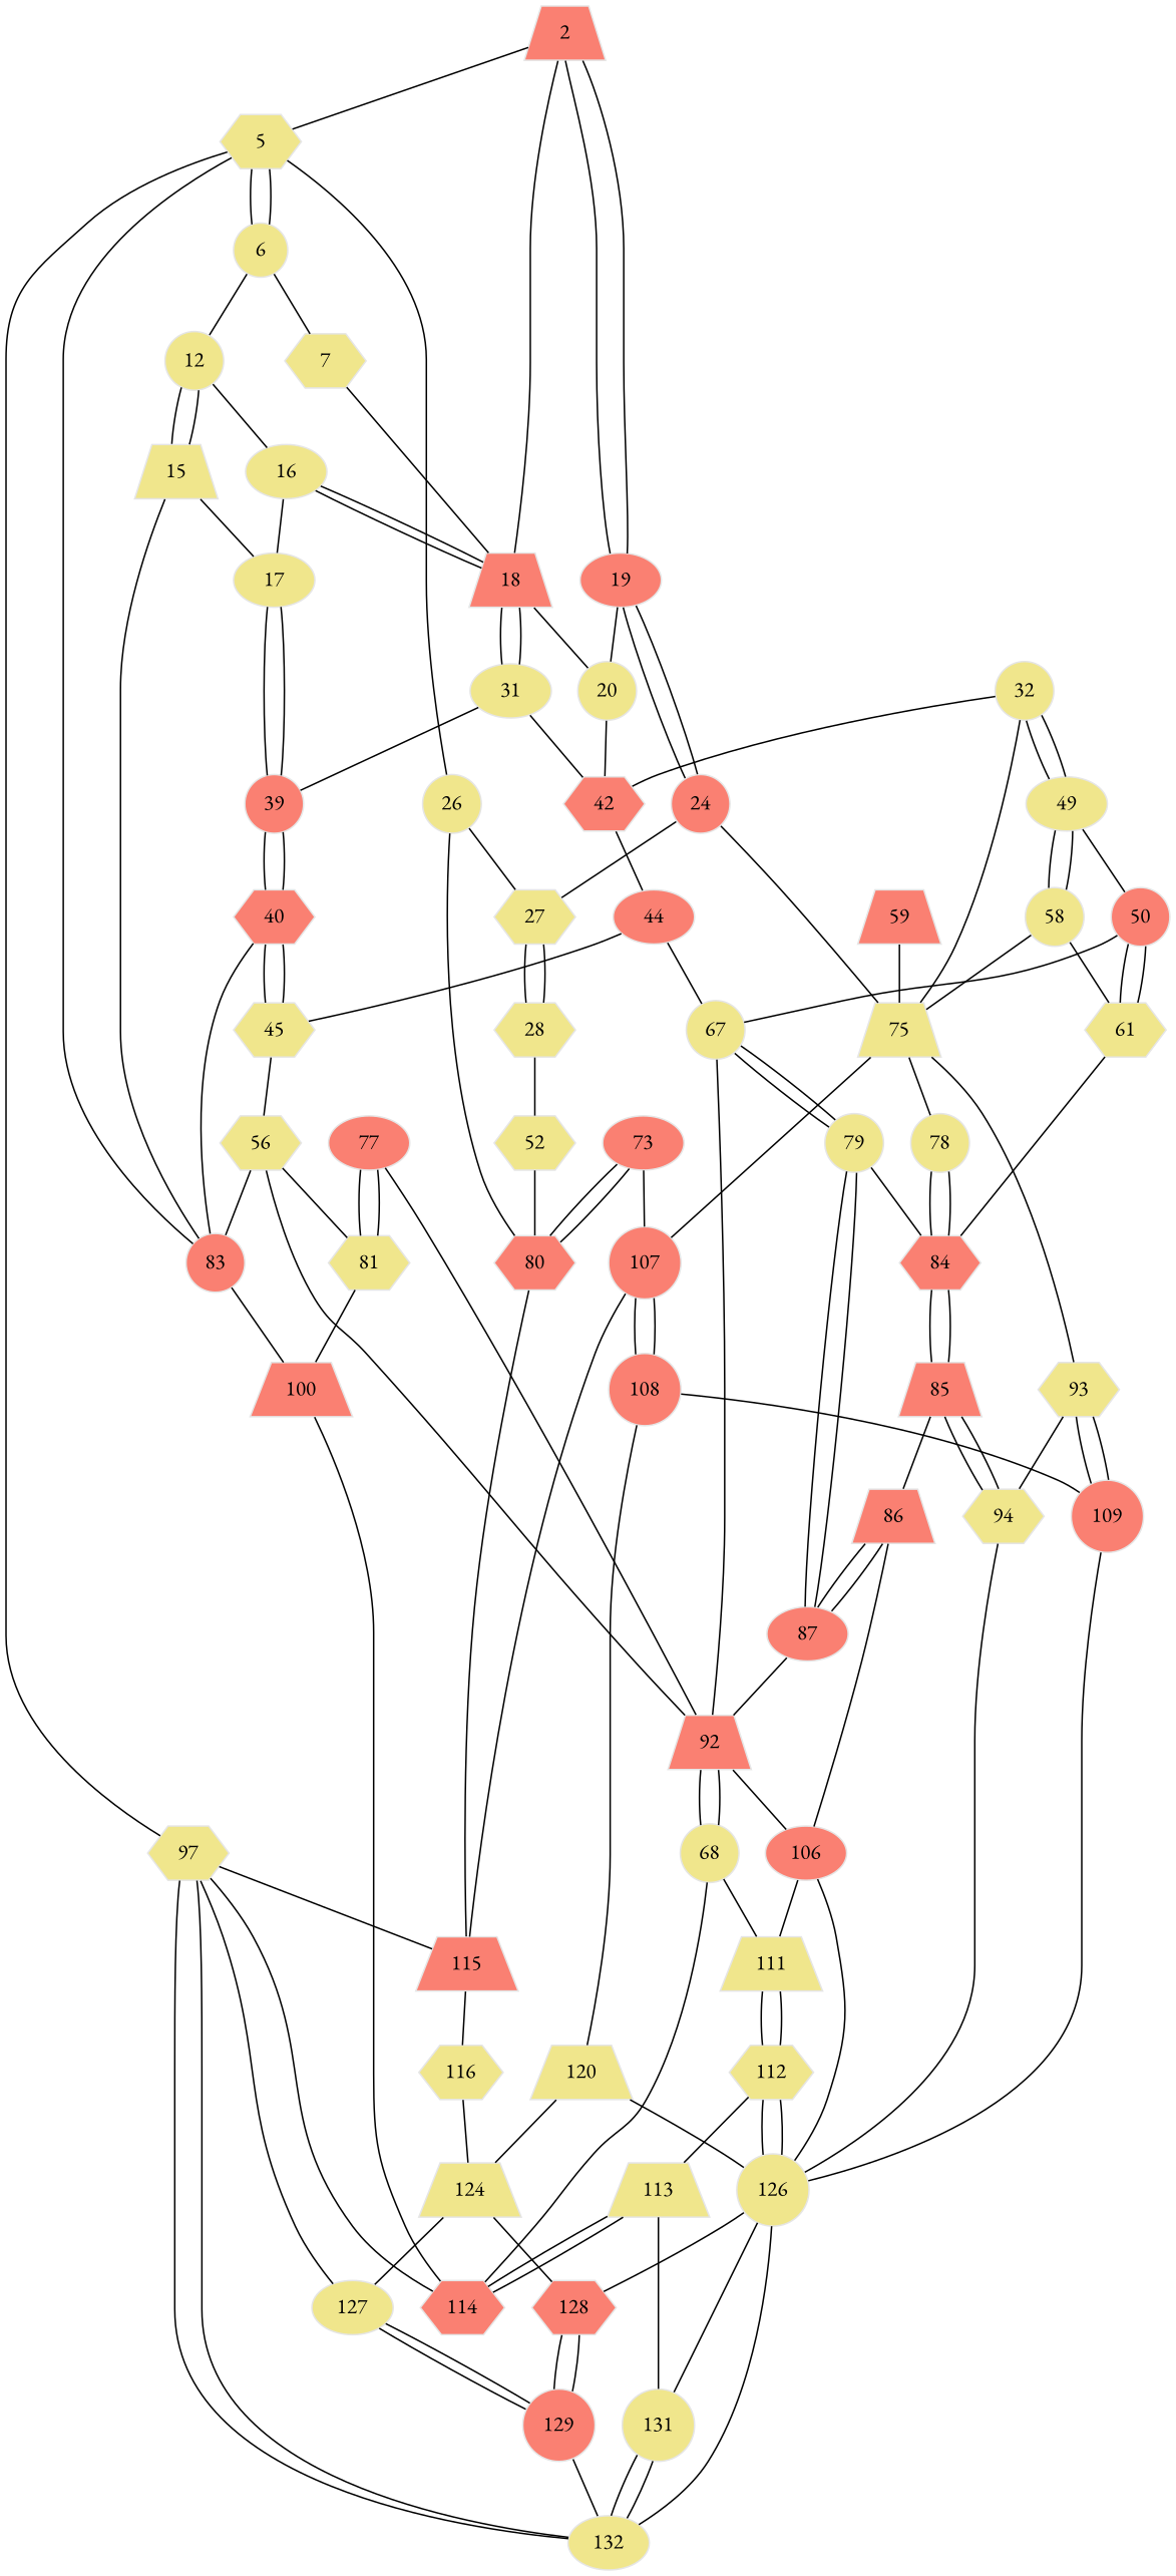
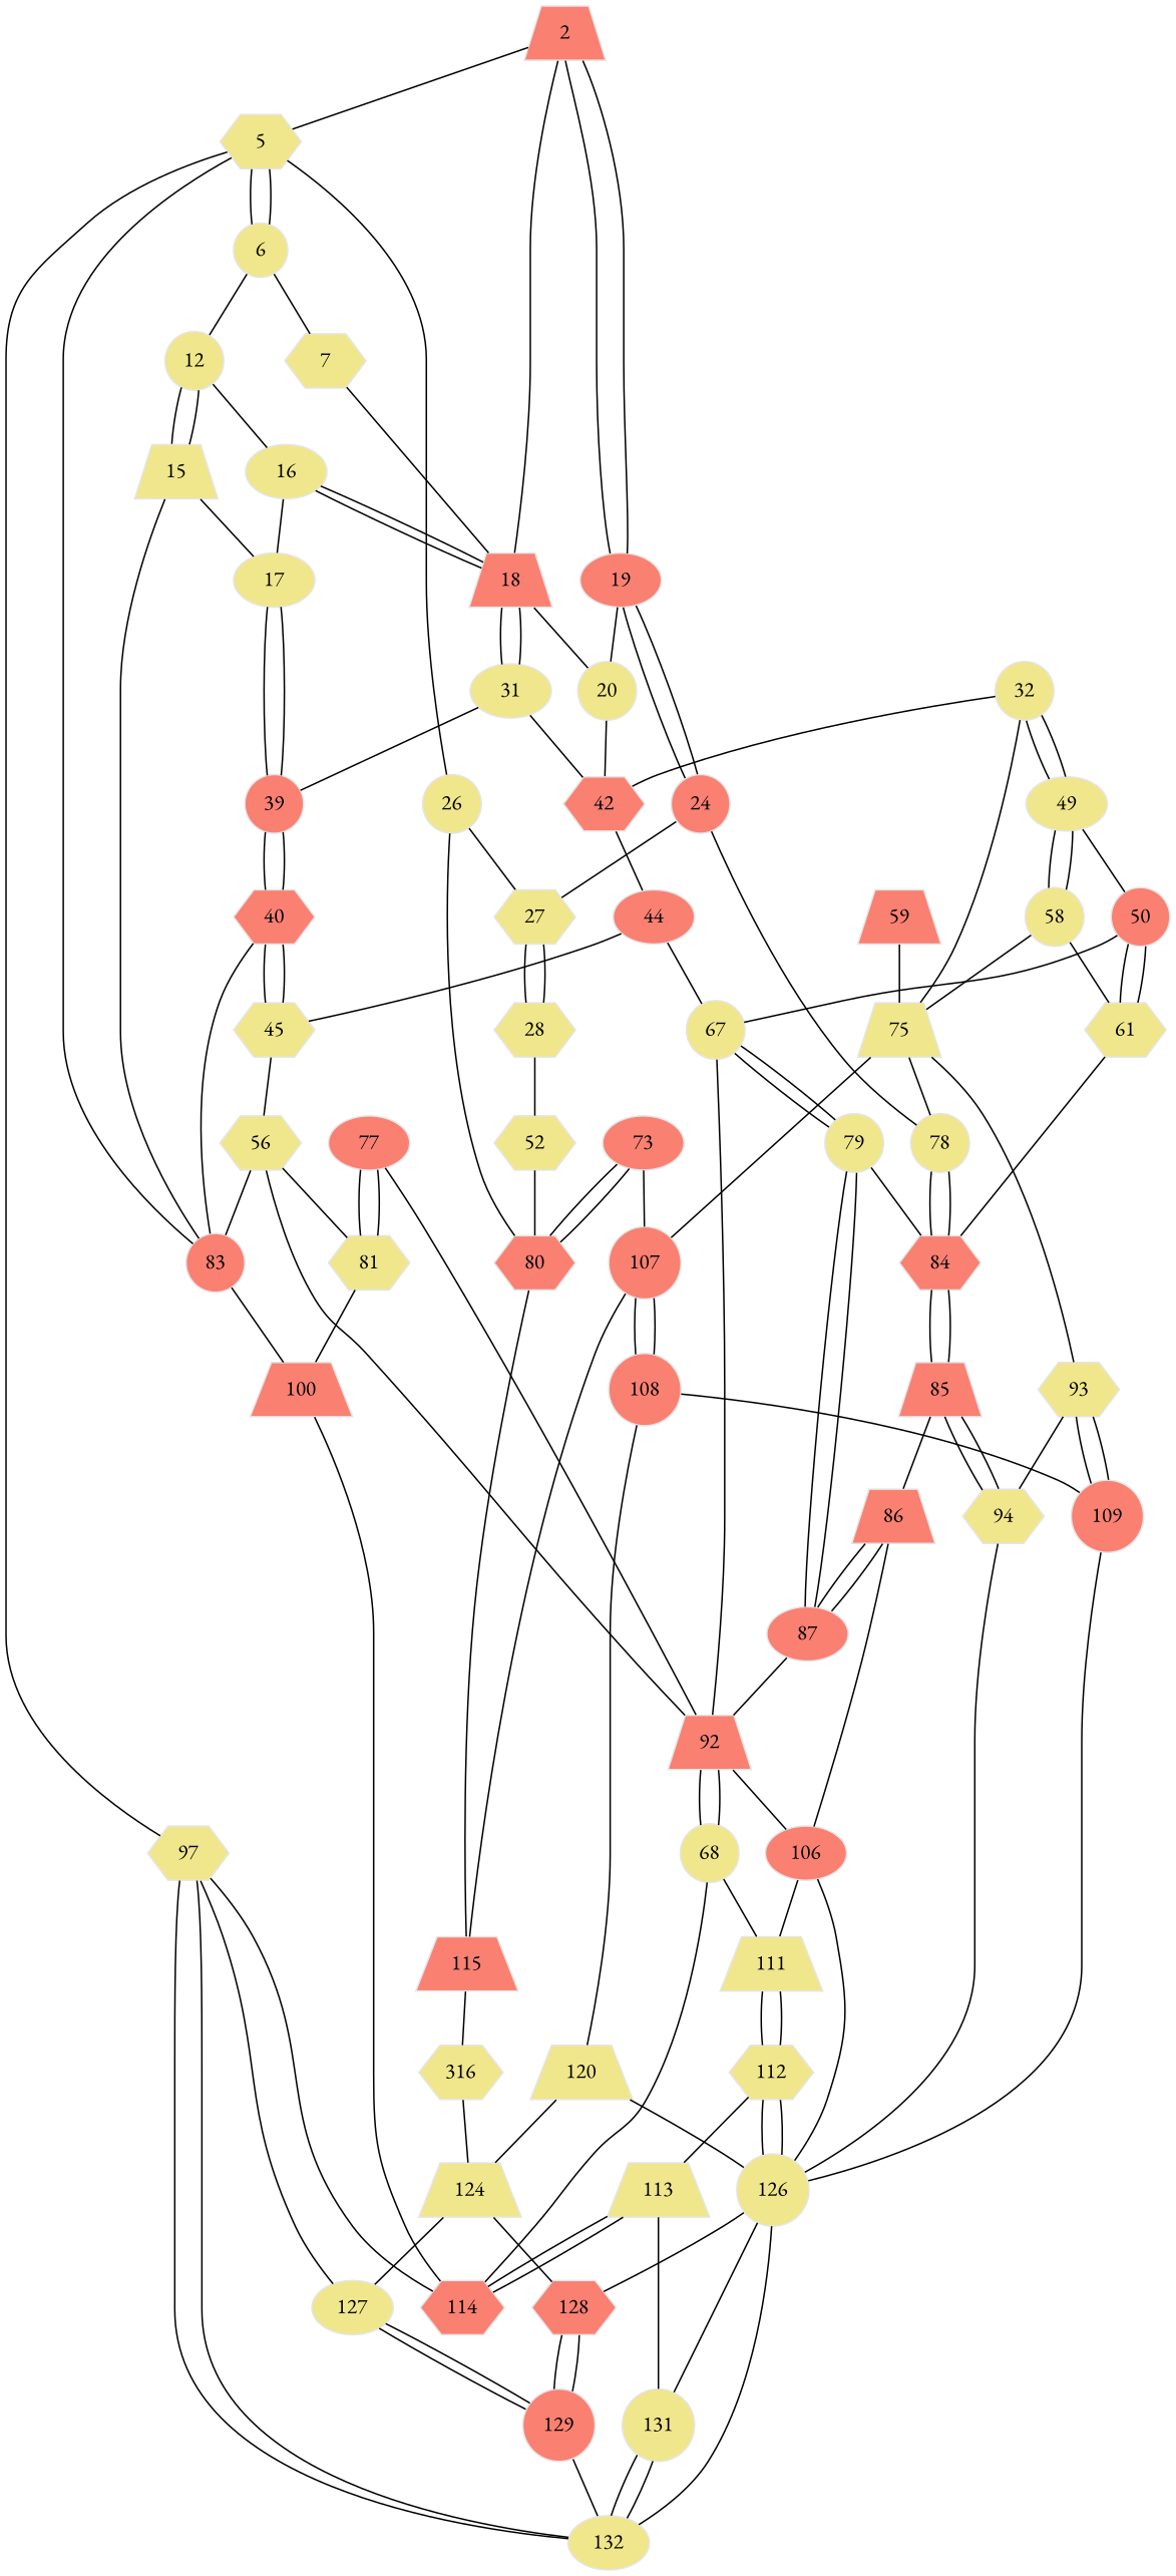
  graph {
    fontname="EB Garamond"
    node [color=gray90 fillcolor=khaki fontname="EB Garamond" shape=hexagon style=filled]
    edge [fontname="EB Garamond"]
    2 [fillcolor=salmon shape=trapezium super="+1"]
    5 [super="+4"]
    18 [fillcolor=salmon shape=trapezium super="+10"]
    19 [fillcolor=salmon shape=ellipse]
    6 [shape=circle]
    26 [shape=circle super="+25"]
    83 [fillcolor=salmon shape=circle super="+48+13+41"]
    97 [super="+88"]
    20 [shape=circle]
    31 [shape=ellipse super="+30"]
    24 [fillcolor=salmon shape=circle]
    7
    12 [shape=circle]
    27 [super="+23"]
    80 [fillcolor=salmon super="+32+33+60"]
    100 [fillcolor=salmon shape=trapezium super="+95+82"]
    115 [fillcolor=salmon shape=trapezium super="+90+89"]
    114 [fillcolor=salmon super="+99+96"]
    127 [shape=ellipse super="+122"]
    132 [shape=ellipse super="+130"]
    15 [shape=trapezium]
    16 [shape=ellipse super="+11"]
    17 [shape=ellipse]
    39 [fillcolor=salmon shape=circle]
    40 [fillcolor=salmon]
    42 [fillcolor=salmon super="+38+29"]
    75 [shape=trapezium super="+69+70+57"]
    44 [fillcolor=salmon shape=ellipse super="+43"]
    28
    107 [fillcolor=salmon shape=circle super="+74"]
    78 [shape=circle]
    93
    52 [super="+34"]
    n34 [label=32 shape=circle]
    49 [shape=ellipse]
    50 [fillcolor=salmon shape=circle]
    58 [shape=circle]
    45
    56 [super="+55+47"]
    67 [shape=circle super="+63+62"]
    92 [fillcolor=salmon shape=trapezium super="+76+68+91"]
    79 [shape=circle super="+66"]
    81 [super="+72+71"]
    61
    84 [fillcolor=salmon super="+65+64"]
    106 [fillcolor=salmon shape=ellipse super="+102"]
    n47 [label=68 shape=circle]
    59 [fillcolor=salmon shape=trapezium]
    85 [fillcolor=salmon shape=trapezium]
    87 [fillcolor=salmon shape=ellipse]
    73 [fillcolor=salmon shape=ellipse]
    108 [fillcolor=salmon shape=circle]
    94
    109 [fillcolor=salmon shape=circle]
    77 [fillcolor=salmon shape=ellipse]
-   116
+   116 [label=316]
    86 [fillcolor=salmon shape=trapezium]
    126 [shape=circle super="+125+121"]
    111 [shape=trapezium super="+103"]
    131 [shape=circle]
    128 [fillcolor=salmon]
    129 [fillcolor=salmon shape=circle]
    112
    120 [shape=trapezium super="+119"]
    124 [shape=trapezium super="+123+118"]
    113 [shape=trapezium]
    2 -- 5
    2 -- 18
    2 -- 19
    2 -- 19
    5 -- 6
    5 -- 6
    5 -- 26 [weight=2]
    5 -- 83
    5 -- 97 [weight=2]
    18 -- 20
    18 -- 31
    18 -- 31
    19 -- 20
    19 -- 24
    19 -- 24
    6 -- 7
    6 -- 12
    26 -- 27 [weight=2]
    26 -- 80
    83 -- 100 [weight=2]
-   97 -- 115
    97 -- 114
    97 -- 127
    97 -- 132
    97 -- 132
    20 -- 42
    31 -- 39
    31 -- 42 [weight=2]
    24 -- 27
-   24 -- 75
+   24 -- 78
    7 -- 18
    12 -- 15
    12 -- 15
    12 -- 16
    27 -- 28 [weight=2]
    27 -- 28
    80 -- 115
    100 -- 114 [weight=2]
    115 -- 116 [weight=2]
    127 -- 129
    127 -- 129
    15 -- 83
    15 -- 17
    16 -- 18 [weight=2]
    16 -- 18
    16 -- 17
    17 -- 39
    17 -- 39
    39 -- 40
    39 -- 40
    40 -- 83
    40 -- 45
    40 -- 45
    42 -- 44
    75 -- 107
    75 -- 78
    75 -- 93
    44 -- 45
    44 -- 67 [weight=2]
    28 -- 52
    107 -- 115
    107 -- 108
    107 -- 108
    78 -- 84 [weight=2]
    78 -- 84
    93 -- 94
    93 -- 109
    93 -- 109
    52 -- 80 [weight=2]
    n34 -- 42
    n34 -- 75
    n34 -- 49
    n34 -- 49
    49 -- 50
    49 -- 58
    49 -- 58
    50 -- 67
    50 -- 61
    50 -- 61
    58 -- 75
    58 -- 61
    45 -- 56
    56 -- 83 [weight=2]
    56 -- 92
    56 -- 81 [weight=2]
    67 -- 92
    67 -- 79 [weight=2]
    67 -- 79
    92 -- 106
    92 -- n47
    92 -- n47
    79 -- 84
    79 -- 87
    79 -- 87
    81 -- 100
    61 -- 84
    84 -- 85
    84 -- 85
    106 -- 126
    106 -- 111 [weight=2]
    n47 -- 114
    n47 -- 111
    59 -- 75 [weight=3]
    85 -- 94
    85 -- 94
    85 -- 86
    87 -- 92
    73 -- 80 [weight=2]
    73 -- 80
    73 -- 107
    108 -- 109
    108 -- 120
    94 -- 126
    109 -- 126
    77 -- 92
    77 -- 81 [weight=2]
    77 -- 81
    116 -- 124
    86 -- 106
    86 -- 87
    86 -- 87
    126 -- 132
    126 -- 131
    126 -- 128
    111 -- 112
    111 -- 112
    131 -- 132
    131 -- 132
    128 -- 129
    128 -- 129
    129 -- 132
    112 -- 126
    112 -- 126
    112 -- 113
    120 -- 126
    120 -- 124 [weight=2]
    124 -- 127 [weight=2]
    124 -- 128
    113 -- 114
    113 -- 114
    113 -- 131
  }
